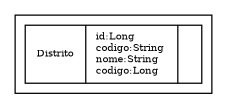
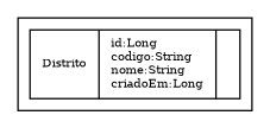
  digraph {
    fontname="Times-Roman"
    fontsize=8
    rankdir=LR
-   n1 [fontname="Times-Roman" fontsize=8 label="{Distrito|id:Long\lcodigo:String\lnome:String\lcodigo:Long\l|\l}" shape=record]
+   n1 [fontname="Times-Roman" fontsize=8 label="{Distrito|id:Long\lcodigo:String\lnome:String\lcriadoEm:Long\l|\l}" shape=record]
    subgraph cluster_1 {
      n1
    }
  }
